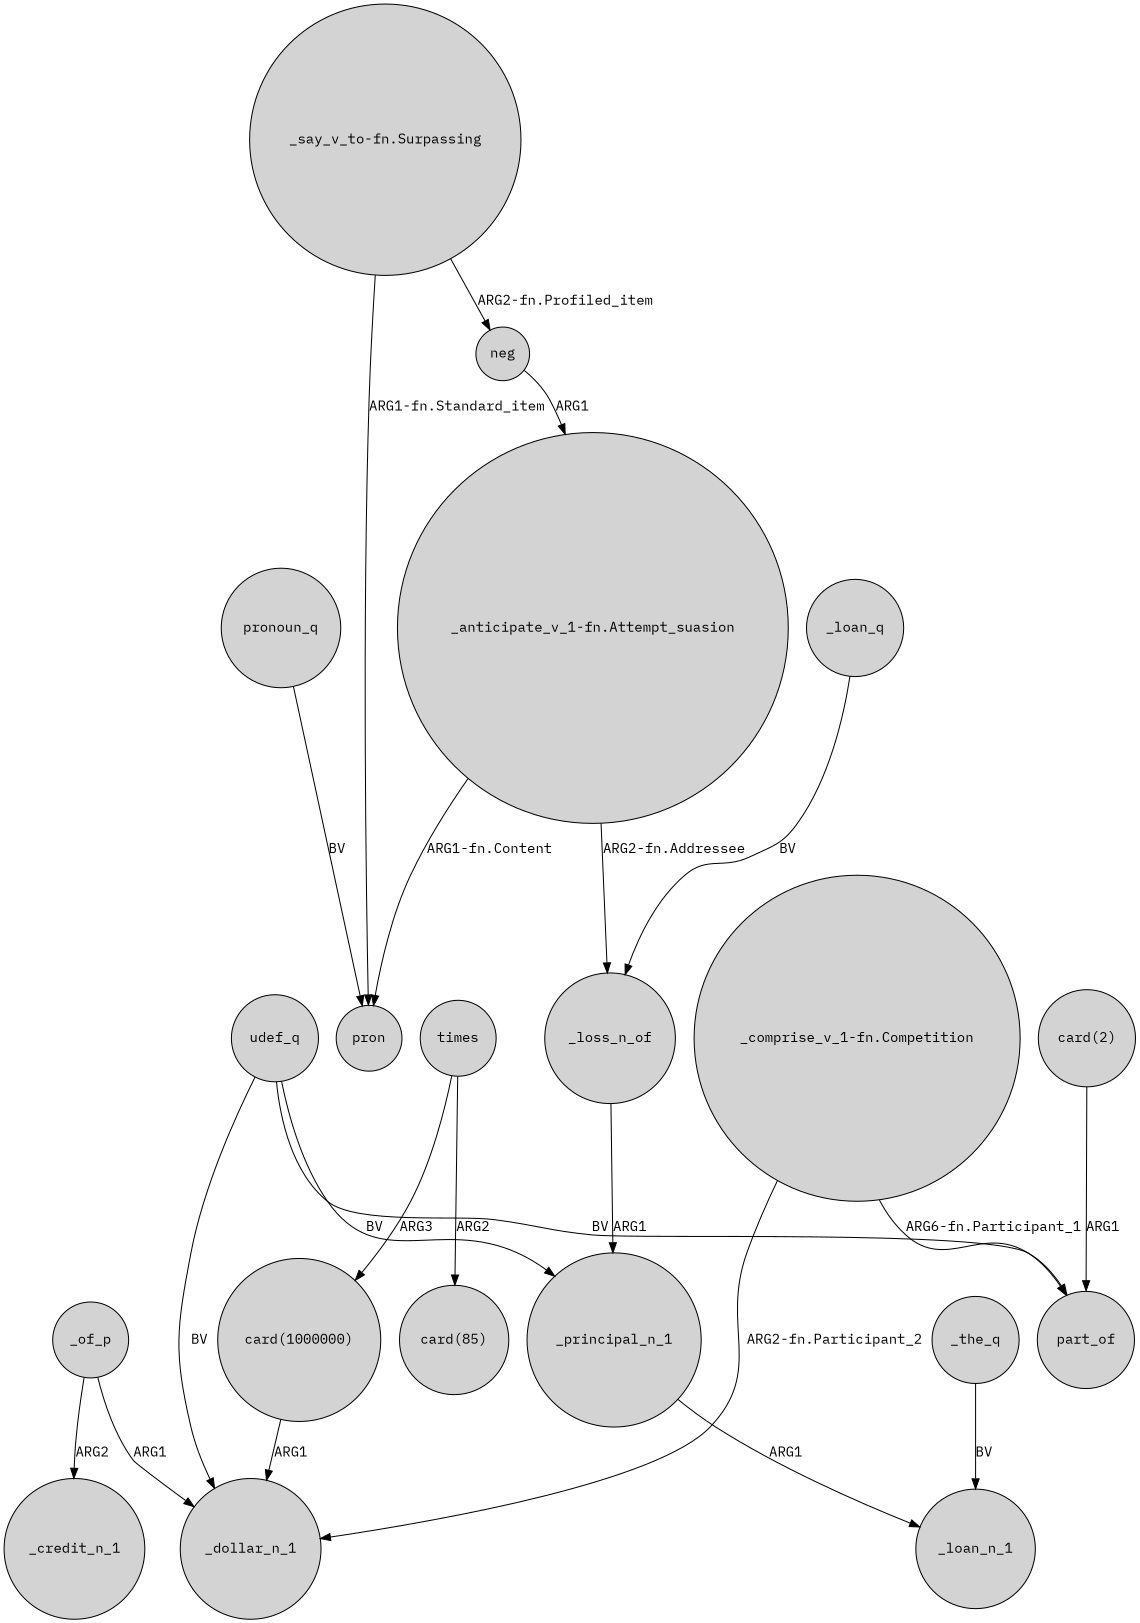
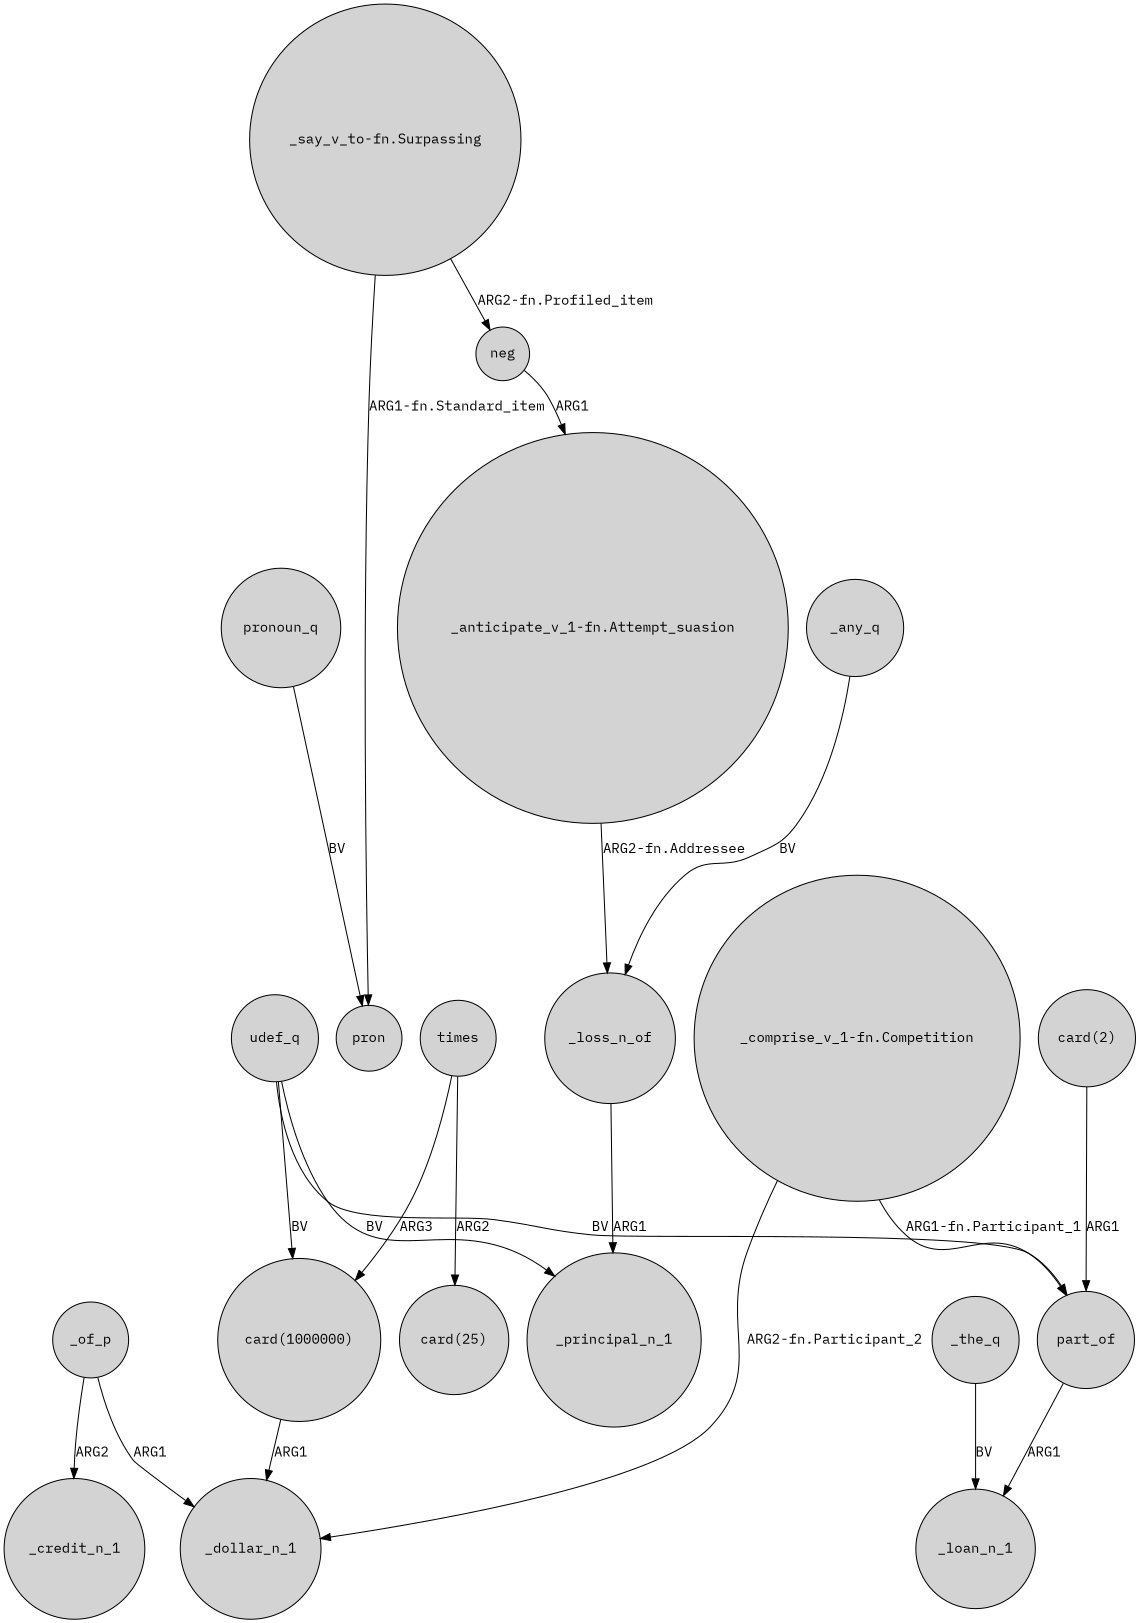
  digraph {
    fontname="IBM Plex Mono"
    node [fontname="IBM Plex Mono" shape=circle style=filled]
    edge [fontname="IBM Plex Mono"]
    _of_p
    _dollar_n_1
    _credit_n_1
    "_anticipate_v_1-fn.Attempt_suasion"
    pron
    _loss_n_of
    _principal_n_1
    "_comprise_v_1-fn.Competition"
    part_of
    _loan_n_1
    udef_q
    times
    "card(1000000)"
-   "card(85)"
-   _any_q [label=_loan_q]
+   "card(85)" [label="card(25)"]
+   _any_q
    "card(2)"
    _the_q
    pronoun_q
    neg
    "_say_v_to-fn.Surpassing"
    _of_p -> _dollar_n_1 [label=ARG1]
    _of_p -> _credit_n_1 [label=ARG2]
-   "_anticipate_v_1-fn.Attempt_suasion" -> pron [label="ARG1-fn.Content"]
    "_anticipate_v_1-fn.Attempt_suasion" -> _loss_n_of [label="ARG2-fn.Addressee"]
    _loss_n_of -> _principal_n_1 [label=ARG1]
    "_comprise_v_1-fn.Competition" -> _dollar_n_1 [label="ARG2-fn.Participant_2"]
-   "_comprise_v_1-fn.Competition" -> part_of [label="ARG6-fn.Participant_1"]
-   _principal_n_1 -> _loan_n_1 [label=ARG1]
-   udef_q -> _dollar_n_1 [label=BV]
+   "_comprise_v_1-fn.Competition" -> part_of [label="ARG1-fn.Participant_1"]
+   part_of -> _loan_n_1 [label=ARG1]
+   udef_q -> "card(1000000)" [label=BV]
    udef_q -> _principal_n_1 [label=BV]
    udef_q -> part_of [label=BV]
    times -> "card(1000000)" [label=ARG3]
    times -> "card(85)" [label=ARG2]
    "card(1000000)" -> _dollar_n_1 [label=ARG1]
    _any_q -> _loss_n_of [label=BV]
    "card(2)" -> part_of [label=ARG1]
    _the_q -> _loan_n_1 [label=BV]
    pronoun_q -> pron [label=BV]
    neg -> "_anticipate_v_1-fn.Attempt_suasion" [label=ARG1]
    "_say_v_to-fn.Surpassing" -> pron [label="ARG1-fn.Standard_item"]
    "_say_v_to-fn.Surpassing" -> neg [label="ARG2-fn.Profiled_item"]
  }
